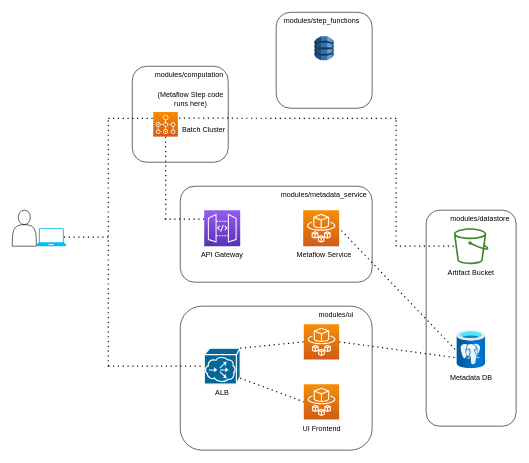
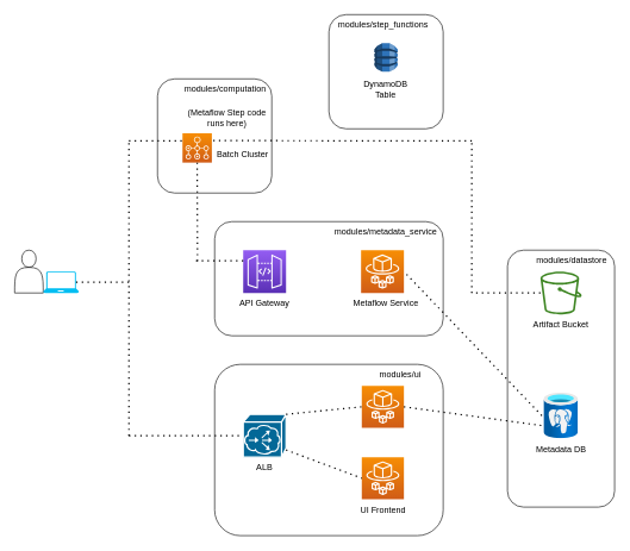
  <mxCell id="0" />
  <mxCell id="1" parent="0" />
  <mxCell id="2" value="" style="group" vertex="1" connectable="0" parent="1"><mxGeometry x="220" y="110" width="160" height="160" as="geometry" /></mxCell>
  <mxCell id="3" value="" style="rounded=1;whiteSpace=wrap;html=1;container=0;" vertex="1" parent="2"><mxGeometry width="160" height="160" as="geometry" /></mxCell>
  <mxCell id="4" value="" style="sketch=0;points=[[0,0,0],[0.25,0,0],[0.5,0,0],[0.75,0,0],[1,0,0],[0,1,0],[0.25,1,0],[0.5,1,0],[0.75,1,0],[1,1,0],[0,0.25,0],[0,0.5,0],[0,0.75,0],[1,0.25,0],[1,0.5,0],[1,0.75,0]];outlineConnect=0;fontColor=#232F3E;gradientColor=#F78E04;gradientDirection=north;fillColor=#D05C17;strokeColor=#ffffff;dashed=0;verticalLabelPosition=bottom;verticalAlign=top;align=center;html=1;fontSize=12;fontStyle=0;aspect=fixed;shape=mxgraph.aws4.resourceIcon;resIcon=mxgraph.aws4.batch;container=0;" vertex="1" parent="2"><mxGeometry x="35" y="76.23" width="41.099" height="41.099" as="geometry" /></mxCell>
  <mxCell id="5" value="(Metaflow Step code runs here)" style="text;html=1;strokeColor=none;fillColor=none;align=center;verticalAlign=middle;whiteSpace=wrap;rounded=0;container=0;" vertex="1" parent="2"><mxGeometry x="35" y="50" width="125.0" height="10.667" as="geometry" /></mxCell>
  <mxCell id="6" value="Batch Cluster" style="text;html=1;strokeColor=none;fillColor=none;align=center;verticalAlign=middle;whiteSpace=wrap;rounded=0;container=0;" vertex="1" parent="2"><mxGeometry x="77.5" y="90.003" width="82.5" height="32" as="geometry" /></mxCell>
  <mxCell id="7" value="modules/computation" style="text;html=1;strokeColor=none;fillColor=none;align=center;verticalAlign=middle;whiteSpace=wrap;rounded=0;container=0;" vertex="1" parent="2"><mxGeometry x="64.85" width="60" height="30" as="geometry" /></mxCell>
  <mxCell id="8" value="" style="group" vertex="1" connectable="0" parent="1"><mxGeometry x="460" y="20" width="160" height="160" as="geometry" /></mxCell>
  <mxCell id="9" value="" style="rounded=1;whiteSpace=wrap;html=1;container=0;" vertex="1" parent="8"><mxGeometry width="160" height="160" as="geometry" /></mxCell>
  <mxCell id="10" value="" style="outlineConnect=0;dashed=0;verticalLabelPosition=bottom;verticalAlign=top;align=center;html=1;shape=mxgraph.aws3.dynamo_db;fillColor=#2E73B8;gradientColor=none;container=0;" vertex="1" parent="8"><mxGeometry x="63.707" y="40" width="32.596" height="40" as="geometry" /></mxCell>
+ <mxCell id="11" value="DynamoDB Table" style="text;html=1;strokeColor=none;fillColor=none;align=center;verticalAlign=middle;whiteSpace=wrap;rounded=0;container=0;" vertex="1" parent="8"><mxGeometry x="44.444" y="90.0" width="71.111" height="30" as="geometry" /></mxCell>
  <mxCell id="12" value="modules/step_functions" style="text;html=1;strokeColor=none;fillColor=none;align=center;verticalAlign=middle;whiteSpace=wrap;rounded=0;container=0;" vertex="1" parent="8"><mxGeometry x="10" width="132.22" height="30" as="geometry" /></mxCell>
  <mxCell id="13" value="" style="group;fontStyle=1" vertex="1" connectable="0" parent="1"><mxGeometry x="300" y="310" width="320" height="160" as="geometry" /></mxCell>
  <mxCell id="14" value="" style="rounded=1;whiteSpace=wrap;html=1;" vertex="1" parent="13"><mxGeometry width="320" height="160" as="geometry" /></mxCell>
  <mxCell id="15" value="" style="sketch=0;points=[[0,0,0],[0.25,0,0],[0.5,0,0],[0.75,0,0],[1,0,0],[0,1,0],[0.25,1,0],[0.5,1,0],[0.75,1,0],[1,1,0],[0,0.25,0],[0,0.5,0],[0,0.75,0],[1,0.25,0],[1,0.5,0],[1,0.75,0]];outlineConnect=0;fontColor=#232F3E;gradientColor=#945DF2;gradientDirection=north;fillColor=#5A30B5;strokeColor=#ffffff;dashed=0;verticalLabelPosition=bottom;verticalAlign=top;align=center;html=1;fontSize=12;fontStyle=0;aspect=fixed;shape=mxgraph.aws4.resourceIcon;resIcon=mxgraph.aws4.api_gateway;" vertex="1" parent="13"><mxGeometry x="40" y="40" width="60" height="60" as="geometry" /></mxCell>
  <mxCell id="16" value="API Gateway" style="text;html=1;strokeColor=none;fillColor=none;align=center;verticalAlign=middle;whiteSpace=wrap;rounded=0;" vertex="1" parent="13"><mxGeometry x="30" y="100" width="80" height="30" as="geometry" /></mxCell>
  <mxCell id="17" value="Metaflow Service" style="text;html=1;strokeColor=none;fillColor=none;align=center;verticalAlign=middle;whiteSpace=wrap;rounded=0;" vertex="1" parent="13"><mxGeometry x="190" y="100" width="100" height="30" as="geometry" /></mxCell>
  <mxCell id="18" value="modules/metadata_service" style="text;html=1;strokeColor=none;fillColor=none;align=center;verticalAlign=middle;whiteSpace=wrap;rounded=0;" vertex="1" parent="13"><mxGeometry x="165" width="150" height="30" as="geometry" /></mxCell>
  <mxCell id="19" value="" style="sketch=0;points=[[0,0,0],[0.25,0,0],[0.5,0,0],[0.75,0,0],[1,0,0],[0,1,0],[0.25,1,0],[0.5,1,0],[0.75,1,0],[1,1,0],[0,0.25,0],[0,0.5,0],[0,0.75,0],[1,0.25,0],[1,0.5,0],[1,0.75,0]];outlineConnect=0;fontColor=#232F3E;gradientColor=#F78E04;gradientDirection=north;fillColor=#D05C17;strokeColor=#ffffff;dashed=0;verticalLabelPosition=bottom;verticalAlign=top;align=center;html=1;fontSize=12;fontStyle=0;aspect=fixed;shape=mxgraph.aws4.resourceIcon;resIcon=mxgraph.aws4.fargate;" vertex="1" parent="13"><mxGeometry x="205" y="40" width="60" height="60" as="geometry" /></mxCell>
  <mxCell id="20" value="" style="group" vertex="1" connectable="0" parent="1"><mxGeometry x="300" y="510" width="320" height="240" as="geometry" /></mxCell>
  <mxCell id="21" value="" style="rounded=1;whiteSpace=wrap;html=1;" vertex="1" parent="20"><mxGeometry width="320" height="240" as="geometry" /></mxCell>
  <mxCell id="22" value="" style="shape=mxgraph.cisco.directors.distributed_director;html=1;pointerEvents=1;dashed=0;fillColor=#036897;strokeColor=#ffffff;strokeWidth=2;verticalLabelPosition=bottom;verticalAlign=top;align=center;outlineConnect=0;" vertex="1" parent="20"><mxGeometry x="40" y="70" width="60" height="60" as="geometry" /></mxCell>
  <mxCell id="23" value="" style="sketch=0;points=[[0,0,0],[0.25,0,0],[0.5,0,0],[0.75,0,0],[1,0,0],[0,1,0],[0.25,1,0],[0.5,1,0],[0.75,1,0],[1,1,0],[0,0.25,0],[0,0.5,0],[0,0.75,0],[1,0.25,0],[1,0.5,0],[1,0.75,0]];outlineConnect=0;fontColor=#232F3E;gradientColor=#F78E04;gradientDirection=north;fillColor=#D05C17;strokeColor=#ffffff;dashed=0;verticalLabelPosition=bottom;verticalAlign=top;align=center;html=1;fontSize=12;fontStyle=0;aspect=fixed;shape=mxgraph.aws4.resourceIcon;resIcon=mxgraph.aws4.fargate;" vertex="1" parent="20"><mxGeometry x="206" y="30" width="59" height="59" as="geometry" /></mxCell>
  <mxCell id="24" value="ALB" style="text;html=1;strokeColor=none;fillColor=none;align=center;verticalAlign=middle;whiteSpace=wrap;rounded=0;" vertex="1" parent="20"><mxGeometry x="40" y="130" width="60" height="29" as="geometry" /></mxCell>
  <mxCell id="25" value="" style="sketch=0;points=[[0,0,0],[0.25,0,0],[0.5,0,0],[0.75,0,0],[1,0,0],[0,1,0],[0.25,1,0],[0.5,1,0],[0.75,1,0],[1,1,0],[0,0.25,0],[0,0.5,0],[0,0.75,0],[1,0.25,0],[1,0.5,0],[1,0.75,0]];outlineConnect=0;fontColor=#232F3E;gradientColor=#F78E04;gradientDirection=north;fillColor=#D05C17;strokeColor=#ffffff;dashed=0;verticalLabelPosition=bottom;verticalAlign=top;align=center;html=1;fontSize=12;fontStyle=0;aspect=fixed;shape=mxgraph.aws4.resourceIcon;resIcon=mxgraph.aws4.fargate;" vertex="1" parent="20"><mxGeometry x="206" y="130" width="59" height="59" as="geometry" /></mxCell>
  <mxCell id="26" value="UI Frontend" style="text;html=1;strokeColor=none;fillColor=none;align=center;verticalAlign=middle;whiteSpace=wrap;rounded=0;" vertex="1" parent="20"><mxGeometry x="193.5" y="189" width="84" height="30" as="geometry" /></mxCell>
  <mxCell id="27" value="modules/ui" style="text;html=1;strokeColor=none;fillColor=none;align=center;verticalAlign=middle;whiteSpace=wrap;rounded=0;" vertex="1" parent="20"><mxGeometry x="230" width="60" height="30" as="geometry" /></mxCell>
  <mxCell id="28" value="" style="endArrow=none;dashed=1;html=1;dashPattern=1 3;strokeWidth=2;rounded=0;exitX=1;exitY=0;exitDx=0;exitDy=0;exitPerimeter=0;entryX=0;entryY=0.5;entryDx=0;entryDy=0;entryPerimeter=0;" edge="1" parent="20" source="22" target="23"><mxGeometry width="50" height="50" relative="1" as="geometry"><mxPoint x="160" y="240" as="sourcePoint" /><mxPoint x="210" y="190" as="targetPoint" /></mxGeometry></mxCell>
  <mxCell id="29" value="" style="rounded=1;whiteSpace=wrap;html=1;" vertex="1" parent="1"><mxGeometry x="710" y="350" width="150" height="360" as="geometry" /></mxCell>
  <mxCell id="30" value="" style="sketch=0;outlineConnect=0;fontColor=#232F3E;gradientColor=none;fillColor=#3F8624;strokeColor=none;dashed=0;verticalLabelPosition=bottom;verticalAlign=top;align=center;html=1;fontSize=12;fontStyle=0;aspect=fixed;pointerEvents=1;shape=mxgraph.aws4.bucket;" vertex="1" parent="1"><mxGeometry x="756.15" y="380" width="57.69" height="60" as="geometry" /></mxCell>
  <mxCell id="31" value="Artifact Bucket" style="text;html=1;strokeColor=none;fillColor=none;align=center;verticalAlign=middle;whiteSpace=wrap;rounded=0;" vertex="1" parent="1"><mxGeometry x="743.84" y="440" width="82.31" height="30" as="geometry" /></mxCell>
  <mxCell id="32" value="" style="image;aspect=fixed;html=1;points=[];align=center;fontSize=12;image=img/lib/azure2/databases/Azure_Database_PostgreSQL_Server.svg;" vertex="1" parent="1"><mxGeometry x="761" y="550" width="48" height="64" as="geometry" /></mxCell>
  <mxCell id="33" value="Metadata DB" style="text;html=1;strokeColor=none;fillColor=none;align=center;verticalAlign=middle;whiteSpace=wrap;rounded=0;" vertex="1" parent="1"><mxGeometry x="742.5" y="614" width="85" height="30" as="geometry" /></mxCell>
  <mxCell id="34" value="modules/datastore" style="text;html=1;strokeColor=none;fillColor=none;align=center;verticalAlign=middle;whiteSpace=wrap;rounded=0;" vertex="1" parent="1"><mxGeometry x="770" y="350" width="60" height="30" as="geometry" /></mxCell>
  <mxCell id="35" value="" style="shape=actor;whiteSpace=wrap;html=1;" vertex="1" parent="1"><mxGeometry x="20" y="350" width="40" height="60" as="geometry" /></mxCell>
  <mxCell id="36" value="" style="verticalLabelPosition=bottom;html=1;verticalAlign=top;align=center;strokeColor=none;fillColor=#00BEF2;shape=mxgraph.azure.laptop;pointerEvents=1;" vertex="1" parent="1"><mxGeometry x="60" y="380" width="50" height="30" as="geometry" /></mxCell>
  <mxCell id="37" value="" style="endArrow=none;dashed=1;html=1;dashPattern=1 3;strokeWidth=2;rounded=0;exitX=0.92;exitY=0.5;exitDx=0;exitDy=0;exitPerimeter=0;" edge="1" parent="1" source="36"><mxGeometry width="50" height="50" relative="1" as="geometry"><mxPoint x="440" y="500" as="sourcePoint" /><mxPoint x="180" y="395" as="targetPoint" /></mxGeometry></mxCell>
  <mxCell id="38" value="" style="endArrow=none;dashed=1;html=1;dashPattern=1 3;strokeWidth=2;rounded=0;" edge="1" parent="1"><mxGeometry width="50" height="50" relative="1" as="geometry"><mxPoint x="180" y="610" as="sourcePoint" /><mxPoint x="180" y="200" as="targetPoint" /></mxGeometry></mxCell>
  <mxCell id="39" value="" style="endArrow=none;dashed=1;html=1;dashPattern=1 3;strokeWidth=2;rounded=0;" edge="1" parent="1" target="22"><mxGeometry width="50" height="50" relative="1" as="geometry"><mxPoint x="180" y="610" as="sourcePoint" /><mxPoint x="450" y="450" as="targetPoint" /></mxGeometry></mxCell>
  <mxCell id="40" value="" style="endArrow=none;dashed=1;html=1;dashPattern=1 3;strokeWidth=2;rounded=0;entryX=0.122;entryY=0.262;entryDx=0;entryDy=0;entryPerimeter=0;" edge="1" parent="1" target="4"><mxGeometry width="50" height="50" relative="1" as="geometry"><mxPoint x="180" y="197" as="sourcePoint" /><mxPoint x="250" y="197" as="targetPoint" /></mxGeometry></mxCell>
  <mxCell id="41" value="" style="endArrow=none;dashed=1;html=1;dashPattern=1 3;strokeWidth=2;rounded=0;entryX=1;entryY=0.25;entryDx=0;entryDy=0;entryPerimeter=0;" edge="1" parent="1" target="4"><mxGeometry width="50" height="50" relative="1" as="geometry"><mxPoint x="660" y="197" as="sourcePoint" /><mxPoint x="510" y="450" as="targetPoint" /></mxGeometry></mxCell>
  <mxCell id="42" value="" style="endArrow=none;dashed=1;html=1;dashPattern=1 3;strokeWidth=2;rounded=0;" edge="1" parent="1"><mxGeometry width="50" height="50" relative="1" as="geometry"><mxPoint x="660" y="200" as="sourcePoint" /><mxPoint x="660" y="410" as="targetPoint" /></mxGeometry></mxCell>
  <mxCell id="43" value="" style="endArrow=none;dashed=1;html=1;dashPattern=1 3;strokeWidth=2;rounded=0;" edge="1" parent="1" source="30"><mxGeometry width="50" height="50" relative="1" as="geometry"><mxPoint x="460" y="500" as="sourcePoint" /><mxPoint x="660" y="410" as="targetPoint" /></mxGeometry></mxCell>
  <mxCell id="44" value="" style="endArrow=none;dashed=1;html=1;dashPattern=1 3;strokeWidth=2;rounded=0;exitX=0;exitY=0.25;exitDx=0;exitDy=0;exitPerimeter=0;" edge="1" parent="1" source="15"><mxGeometry width="50" height="50" relative="1" as="geometry"><mxPoint x="460" y="500" as="sourcePoint" /><mxPoint x="270" y="365" as="targetPoint" /></mxGeometry></mxCell>
  <mxCell id="45" value="" style="endArrow=none;dashed=1;html=1;dashPattern=1 3;strokeWidth=2;rounded=0;exitX=0.5;exitY=1;exitDx=0;exitDy=0;exitPerimeter=0;" edge="1" parent="1" source="4"><mxGeometry width="50" height="50" relative="1" as="geometry"><mxPoint x="460" y="630" as="sourcePoint" /><mxPoint x="276" y="370" as="targetPoint" /></mxGeometry></mxCell>
  <mxCell id="46" value="" style="endArrow=none;dashed=1;html=1;dashPattern=1 3;strokeWidth=2;rounded=0;entryX=0;entryY=0.5;entryDx=0;entryDy=0;entryPerimeter=0;" edge="1" parent="1" target="25"><mxGeometry width="50" height="50" relative="1" as="geometry"><mxPoint x="400" y="630" as="sourcePoint" /><mxPoint x="510" y="700" as="targetPoint" /></mxGeometry></mxCell>
  <mxCell id="47" value="" style="endArrow=none;dashed=1;html=1;dashPattern=1 3;strokeWidth=2;rounded=0;exitX=1;exitY=0.5;exitDx=0;exitDy=0;exitPerimeter=0;entryX=-0.011;entryY=0.72;entryDx=0;entryDy=0;entryPerimeter=0;" edge="1" parent="1" source="23" target="32"><mxGeometry width="50" height="50" relative="1" as="geometry"><mxPoint x="650" y="690" as="sourcePoint" /><mxPoint x="700" y="640" as="targetPoint" /></mxGeometry></mxCell>
  <mxCell id="48" value="" style="endArrow=none;dashed=1;html=1;dashPattern=1 3;strokeWidth=2;rounded=0;entryX=1;entryY=0.5;entryDx=0;entryDy=0;entryPerimeter=0;exitX=-0.06;exitY=0.499;exitDx=0;exitDy=0;exitPerimeter=0;" edge="1" parent="1" source="32" target="19"><mxGeometry width="50" height="50" relative="1" as="geometry"><mxPoint x="650" y="690" as="sourcePoint" /><mxPoint x="700" y="640" as="targetPoint" /></mxGeometry></mxCell>
